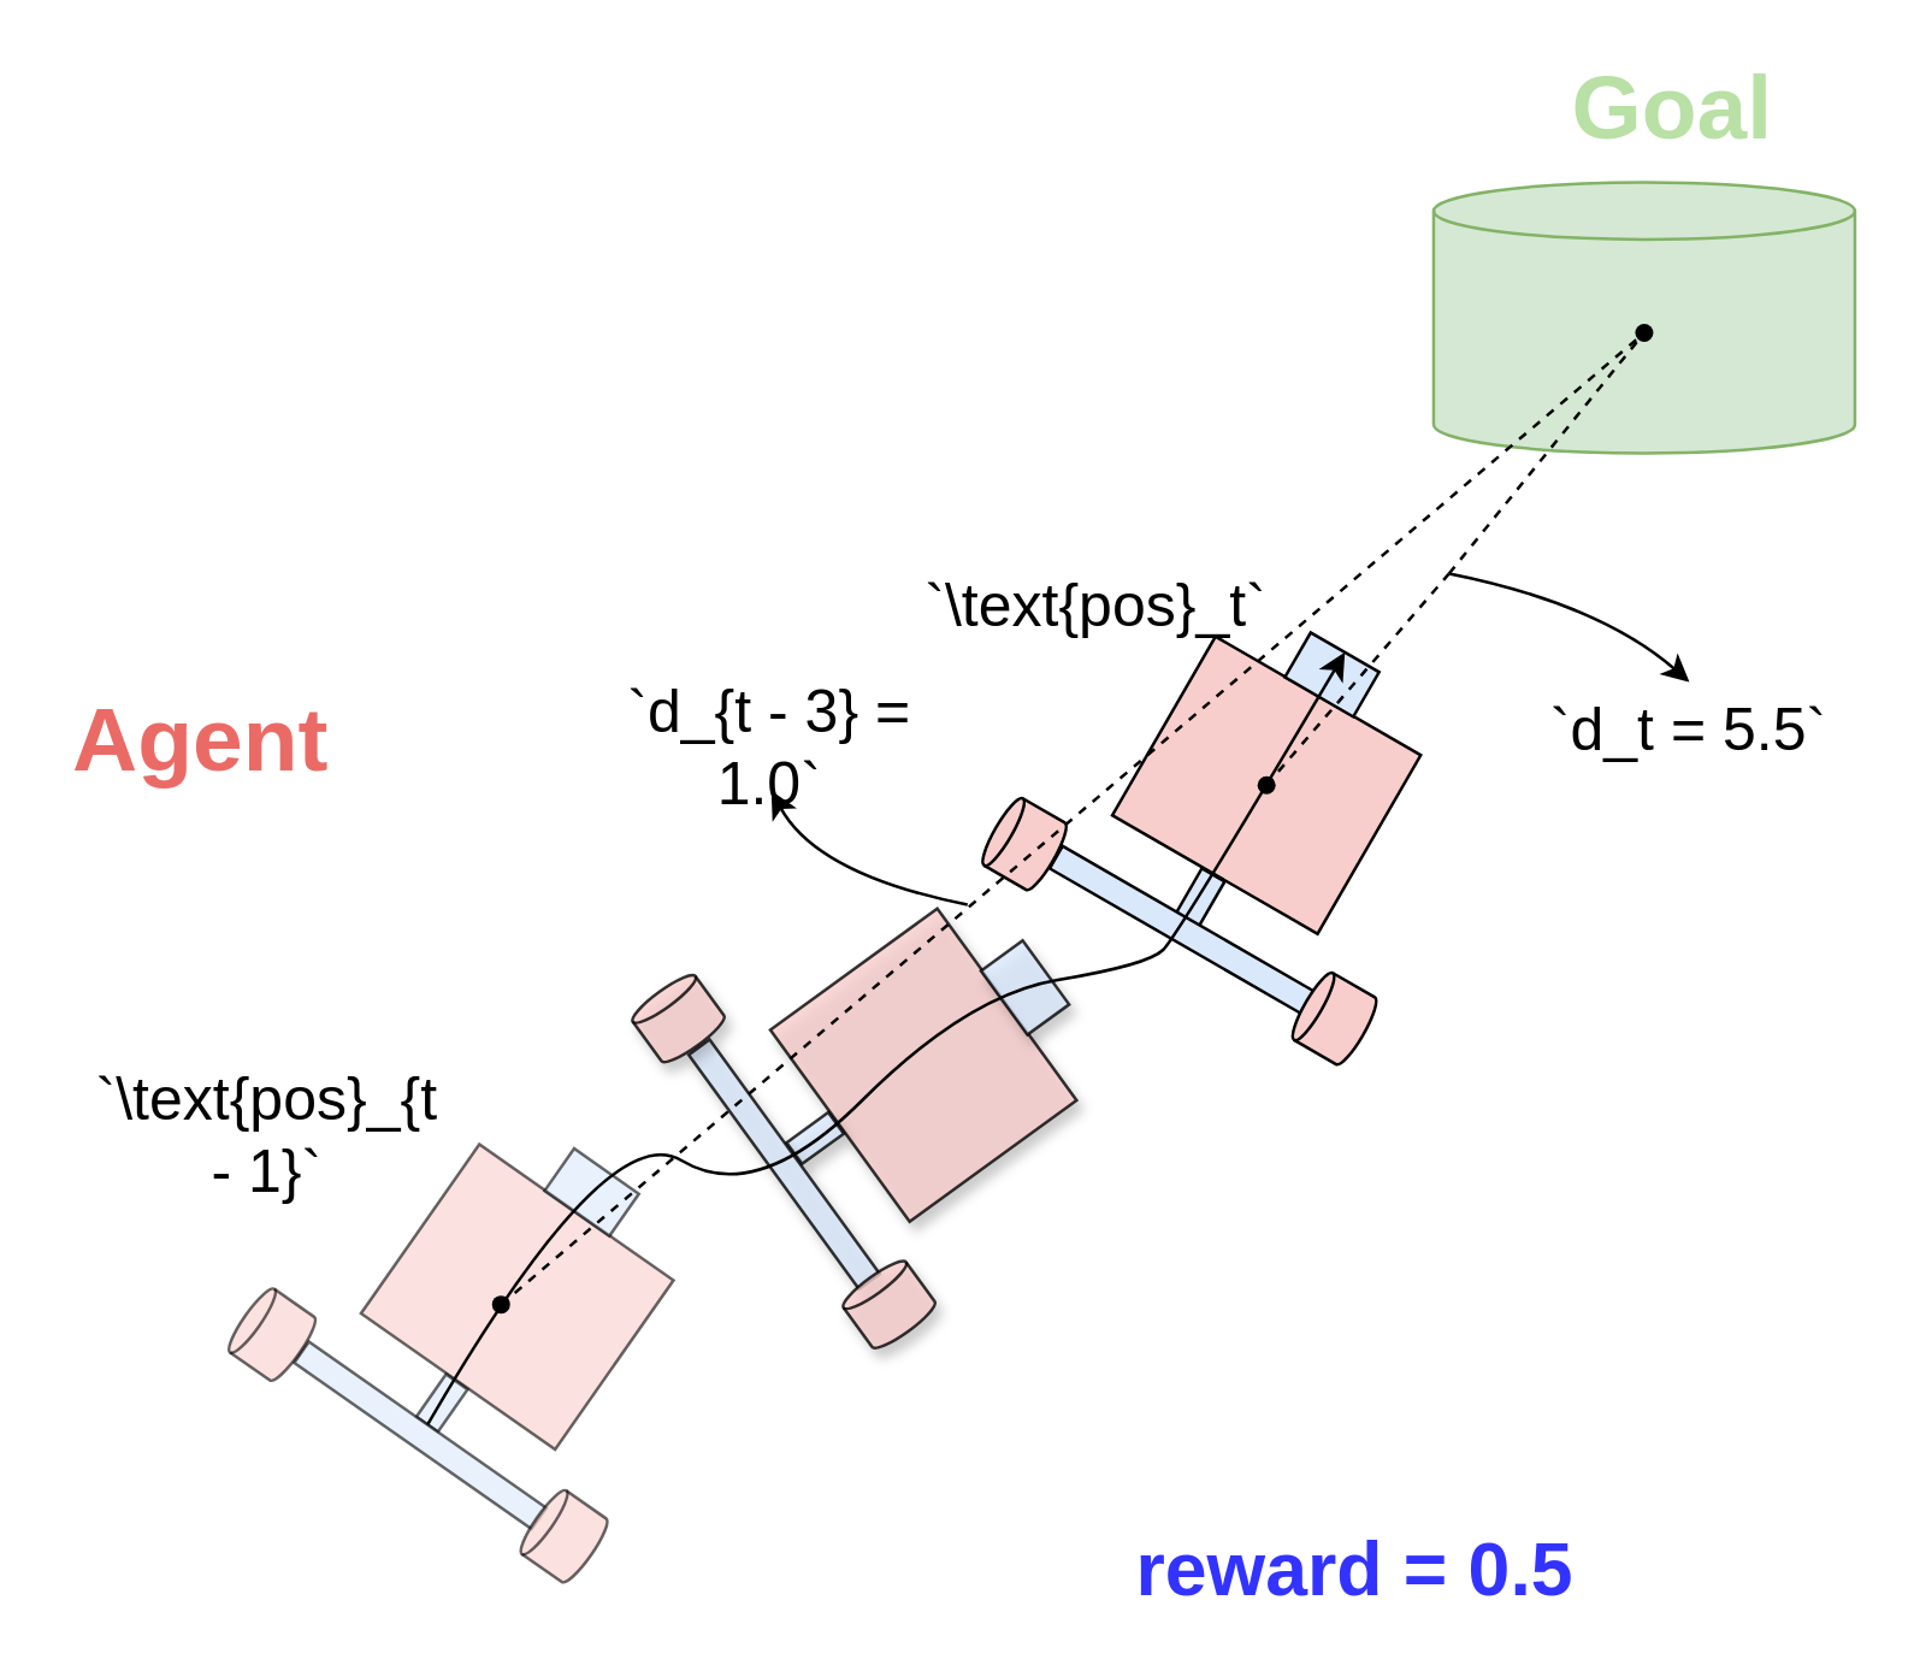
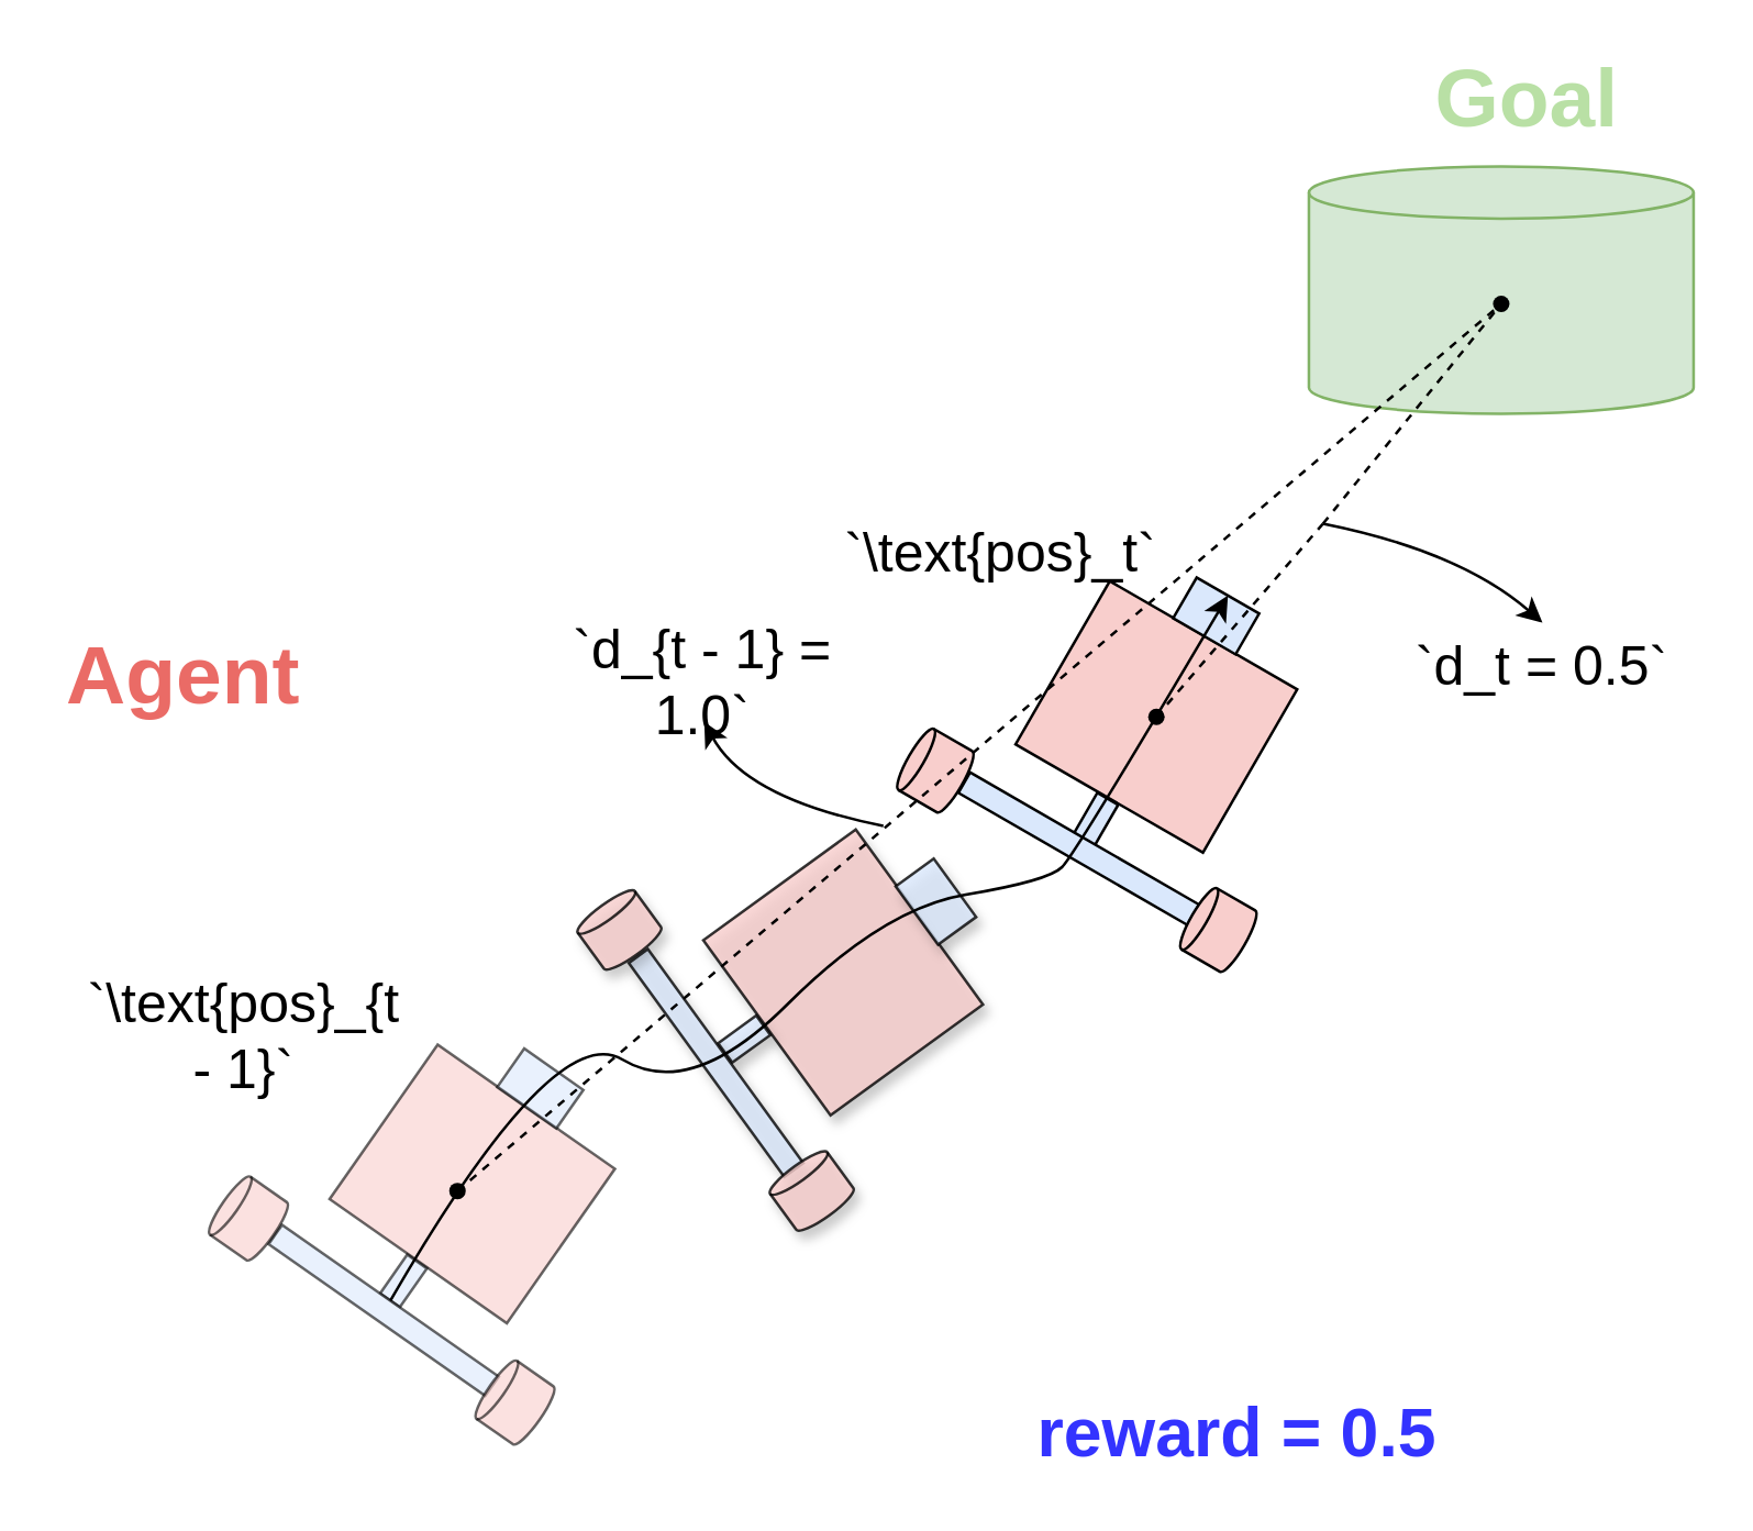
  <mxCell id="0" />
  <mxCell id="1" parent="0" />
  <mxCell id="2" value="" style="shape=cylinder3;whiteSpace=wrap;html=1;boundedLbl=1;backgroundOutline=1;size=9.481;fillColor=#d5e8d4;strokeColor=#82b366;" parent="1" vertex="1"><mxGeometry x="475.88" y="60" width="140" height="90" as="geometry" /></mxCell>
  <mxCell id="3" value="Goal" style="text;html=1;align=center;verticalAlign=middle;whiteSpace=wrap;rounded=0;fontSize=30;fontColor=#B9E0A5;fontStyle=1" parent="1" vertex="1"><mxGeometry x="518.32" y="20" width="75.12" height="30" as="geometry" /></mxCell>
  <mxCell id="4" value="&lt;font style=&quot;color: rgb(234, 107, 102);&quot;&gt;Agent&lt;/font&gt;" style="text;html=1;align=center;verticalAlign=middle;whiteSpace=wrap;rounded=0;fontSize=30;fontColor=#B9E0A5;fontStyle=1" parent="1" vertex="1"><mxGeometry x="20.63" y="230" width="90.63" height="30" as="geometry" /></mxCell>
  <mxCell id="5" value="" style="rounded=0;whiteSpace=wrap;html=1;fillColor=#f8cecc;strokeColor=default;rotation=-145;container=0;opacity=60;" parent="1" vertex="1"><mxGeometry x="132" y="396" width="78.75" height="68.571" as="geometry" /></mxCell>
  <mxCell id="6" value="" style="rounded=0;whiteSpace=wrap;html=1;fillColor=#dae8fc;strokeColor=default;rotation=-145;container=0;opacity=60;" parent="1" vertex="1"><mxGeometry x="183" y="387" width="26.25" height="17.143" as="geometry" /></mxCell>
  <mxCell id="7" value="" style="rounded=0;whiteSpace=wrap;html=1;fillColor=#dae8fc;strokeColor=default;rotation=-145;container=0;opacity=60;" parent="1" vertex="1"><mxGeometry x="142" y="457" width="8.75" height="17.143" as="geometry" /></mxCell>
  <mxCell id="8" value="" style="rounded=0;whiteSpace=wrap;html=1;fillColor=#dae8fc;strokeColor=default;rotation=-145;container=0;opacity=60;" parent="1" vertex="1"><mxGeometry x="91" y="472" width="96.25" height="8.571" as="geometry" /></mxCell>
  <mxCell id="9" value="" style="shape=cylinder3;whiteSpace=wrap;html=1;boundedLbl=1;backgroundOutline=1;size=2.875;direction=south;fillColor=#f8cecc;strokeColor=default;rotation=-145;container=0;opacity=60;" parent="1" vertex="1"><mxGeometry x="79" y="430" width="21.875" height="25.714" as="geometry" /></mxCell>
  <mxCell id="10" value="" style="shape=cylinder3;whiteSpace=wrap;html=1;boundedLbl=1;backgroundOutline=1;size=2.875;direction=south;fillColor=#f8cecc;strokeColor=default;rotation=-145;container=0;opacity=60;" parent="1" vertex="1"><mxGeometry x="176" y="497" width="21.875" height="25.714" as="geometry" /></mxCell>
  <mxCell id="11" value="" style="rounded=0;whiteSpace=wrap;html=1;fillColor=#f8cecc;strokeColor=default;rotation=-150;container=0;" parent="1" vertex="1"><mxGeometry x="380.999" y="226" width="78.75" height="68.571" as="geometry" /></mxCell>
  <mxCell id="12" value="" style="rounded=0;whiteSpace=wrap;html=1;fillColor=#dae8fc;strokeColor=default;rotation=-150;container=0;" parent="1" vertex="1"><mxGeometry x="428.999" y="215" width="26.25" height="17.143" as="geometry" /></mxCell>
  <mxCell id="13" value="" style="rounded=0;whiteSpace=wrap;html=1;fillColor=#dae8fc;strokeColor=default;rotation=-150;container=0;" parent="1" vertex="1"><mxGeometry x="393.999" y="289" width="8.75" height="17.143" as="geometry" /></mxCell>
  <mxCell id="14" value="" style="rounded=0;whiteSpace=wrap;html=1;fillColor=#dae8fc;strokeColor=default;rotation=-150;container=0;" parent="1" vertex="1"><mxGeometry x="343.999" y="304" width="96.25" height="8.571" as="geometry" /></mxCell>
  <mxCell id="15" value="" style="shape=cylinder3;whiteSpace=wrap;html=1;boundedLbl=1;backgroundOutline=1;size=2.875;direction=south;fillColor=#f8cecc;strokeColor=default;rotation=-150;container=0;" parent="1" vertex="1"><mxGeometry x="328.999" y="267" width="21.875" height="25.714" as="geometry" /></mxCell>
  <mxCell id="16" value="" style="shape=cylinder3;whiteSpace=wrap;html=1;boundedLbl=1;backgroundOutline=1;size=2.875;direction=south;fillColor=#f8cecc;strokeColor=default;rotation=-150;container=0;" parent="1" vertex="1"><mxGeometry x="431.999" y="325" width="21.875" height="25.714" as="geometry" /></mxCell>
  <mxCell id="17" value="" style="rounded=0;whiteSpace=wrap;html=1;fillColor=#f8cecc;strokeColor=default;rotation=-126;container=0;opacity=80;shadow=1;" parent="1" vertex="1"><mxGeometry x="266.999" y="319" width="78.75" height="68.571" as="geometry" /></mxCell>
  <mxCell id="18" value="" style="rounded=0;whiteSpace=wrap;html=1;fillColor=#dae8fc;strokeColor=default;rotation=-126;container=0;opacity=80;shadow=1;" parent="1" vertex="1"><mxGeometry x="326.999" y="319" width="26.25" height="17.143" as="geometry" /></mxCell>
  <mxCell id="19" value="" style="rounded=0;whiteSpace=wrap;html=1;fillColor=#dae8fc;strokeColor=default;rotation=-126;container=0;opacity=80;shadow=1;" parent="1" vertex="1"><mxGeometry x="265.999" y="369" width="8.75" height="17.143" as="geometry" /></mxCell>
  <mxCell id="20" value="" style="rounded=0;whiteSpace=wrap;html=1;fillColor=#dae8fc;strokeColor=default;rotation=-126;container=0;opacity=80;shadow=1;" parent="1" vertex="1"><mxGeometry x="211.999" y="382" width="96.25" height="8.571" as="geometry" /></mxCell>
  <mxCell id="21" value="" style="shape=cylinder3;whiteSpace=wrap;html=1;boundedLbl=1;backgroundOutline=1;size=2.875;direction=south;fillColor=#f8cecc;strokeColor=default;rotation=-126;container=0;opacity=80;shadow=1;" parent="1" vertex="1"><mxGeometry x="213.999" y="325" width="21.875" height="25.714" as="geometry" /></mxCell>
  <mxCell id="22" value="" style="shape=cylinder3;whiteSpace=wrap;html=1;boundedLbl=1;backgroundOutline=1;size=2.875;direction=south;fillColor=#f8cecc;strokeColor=default;rotation=-126;container=0;opacity=80;shadow=1;" parent="1" vertex="1"><mxGeometry x="283.999" y="420" width="21.875" height="25.714" as="geometry" /></mxCell>
  <mxCell id="23" value="" style="curved=1;endArrow=classic;html=1;rounded=0;exitX=0.5;exitY=1;exitDx=0;exitDy=0;entryX=0.5;entryY=1;entryDx=0;entryDy=0;" parent="1" source="8" target="12" edge="1"><mxGeometry width="50" height="50" relative="1" as="geometry"><mxPoint x="101" y="610" as="sourcePoint" /><mxPoint x="381" y="430" as="targetPoint" /><Array as="points"><mxPoint x="201" y="370" /><mxPoint x="251" y="400" /><mxPoint x="321" y="330" /><mxPoint x="381" y="320" /><mxPoint x="391" y="310" /></Array></mxGeometry></mxCell>
  <mxCell id="24" value="&lt;font&gt;`\text{pos}_{t - 1}`&lt;/font&gt;" style="text;html=1;align=center;verticalAlign=middle;whiteSpace=wrap;rounded=0;fontSize=20;" parent="1" vertex="1"><mxGeometry x="51" y="360.57" width="75.26" height="30" as="geometry" /></mxCell>
  <mxCell id="25" value="&lt;font&gt;`\text{pos}_t`&lt;/font&gt;" style="text;html=1;align=center;verticalAlign=middle;whiteSpace=wrap;rounded=0;fontSize=20;" parent="1" vertex="1"><mxGeometry x="334" y="185" width="60" height="30" as="geometry" /></mxCell>
  <mxCell id="26" value="" style="shape=waypoint;sketch=0;fillStyle=solid;size=6;pointerEvents=1;points=[];fillColor=none;resizable=0;rotatable=0;perimeter=centerPerimeter;snapToPoint=1;" vertex="1" parent="1"><mxGeometry x="156" y="422.86" width="20" height="20" as="geometry" /></mxCell>
  <mxCell id="27" value="" style="shape=waypoint;sketch=0;fillStyle=solid;size=6;pointerEvents=1;points=[];fillColor=none;resizable=0;rotatable=0;perimeter=centerPerimeter;snapToPoint=1;" vertex="1" parent="1"><mxGeometry x="535.88" y="100" width="20" height="20" as="geometry" /></mxCell>
  <mxCell id="28" value="" style="endArrow=none;dashed=1;html=1;rounded=0;exitX=0.325;exitY=0.544;exitDx=0;exitDy=0;exitPerimeter=0;" edge="1" parent="1" source="26" target="27"><mxGeometry width="50" height="50" relative="1" as="geometry"><mxPoint x="371" y="410" as="sourcePoint" /><mxPoint x="421" y="360" as="targetPoint" /></mxGeometry></mxCell>
  <mxCell id="29" value="" style="shape=waypoint;sketch=0;fillStyle=solid;size=6;pointerEvents=1;points=[];fillColor=none;resizable=0;rotatable=0;perimeter=centerPerimeter;snapToPoint=1;" vertex="1" parent="1"><mxGeometry x="410.37" y="250.29" width="20" height="20" as="geometry" /></mxCell>
  <mxCell id="30" value="" style="endArrow=none;dashed=1;html=1;rounded=0;exitDx=0;exitDy=0;exitPerimeter=0;entryX=0.706;entryY=0.531;entryDx=0;entryDy=0;entryPerimeter=0;" edge="1" parent="1" target="27"><mxGeometry width="50" height="50" relative="1" as="geometry"><mxPoint x="481" y="190" as="sourcePoint" /><mxPoint x="888.32" y="120" as="targetPoint" /></mxGeometry></mxCell>
- <mxCell id="31" value="`d_{t - 3} = 1.0`" style="text;html=1;align=center;verticalAlign=middle;whiteSpace=wrap;rounded=0;fontSize=20;" vertex="1" parent="1"><mxGeometry x="203.38" y="232.14" width="104.87" height="30" as="geometry" /></mxCell>
- <mxCell id="32" value="`d_t = 5.5`" style="text;html=1;align=center;verticalAlign=middle;whiteSpace=wrap;rounded=0;fontSize=20;" vertex="1" parent="1"><mxGeometry x="505.88" y="226" width="110" height="30" as="geometry" /></mxCell>
+ <mxCell id="31" value="`d_{t - 1} = 1.0`" style="text;html=1;align=center;verticalAlign=middle;whiteSpace=wrap;rounded=0;fontSize=20;" vertex="1" parent="1"><mxGeometry x="203.38" y="232.14" width="104.87" height="30" as="geometry" /></mxCell>
+ <mxCell id="32" value="`d_t = 0.5`" style="text;html=1;align=center;verticalAlign=middle;whiteSpace=wrap;rounded=0;fontSize=20;" vertex="1" parent="1"><mxGeometry x="505.88" y="226" width="110" height="30" as="geometry" /></mxCell>
  <mxCell id="33" value="&lt;font&gt;reward = 0.5&lt;/font&gt;" style="text;html=1;align=center;verticalAlign=middle;whiteSpace=wrap;rounded=0;fontStyle=1;fontSize=25;fontColor=#3333FF;" vertex="1" parent="1"><mxGeometry x="370.12" y="505" width="160" height="30" as="geometry" /></mxCell>
  <mxCell id="34" value="" style="curved=1;endArrow=classic;html=1;rounded=0;entryX=0.5;entryY=1;entryDx=0;entryDy=0;" edge="1" parent="1" target="31"><mxGeometry width="50" height="50" relative="1" as="geometry"><mxPoint x="321" y="300" as="sourcePoint" /><mxPoint x="261" y="209" as="targetPoint" /><Array as="points"><mxPoint x="271" y="290" /></Array></mxGeometry></mxCell>
  <mxCell id="35" value="" style="curved=1;endArrow=classic;html=1;rounded=0;entryX=0.5;entryY=0;entryDx=0;entryDy=0;" edge="1" parent="1" target="32"><mxGeometry width="50" height="50" relative="1" as="geometry"><mxPoint x="481" y="190" as="sourcePoint" /><mxPoint x="501" y="350" as="targetPoint" /><Array as="points"><mxPoint x="531" y="200" /></Array></mxGeometry></mxCell>
  <mxCell id="36" value="" style="endArrow=none;dashed=1;html=1;rounded=0;exitX=0.825;exitY=0.767;exitDx=0;exitDy=0;exitPerimeter=0;entryDx=0;entryDy=0;entryPerimeter=0;" edge="1" parent="1" source="29"><mxGeometry width="50" height="50" relative="1" as="geometry"><mxPoint x="420" y="260" as="sourcePoint" /><mxPoint x="481" y="190" as="targetPoint" /></mxGeometry></mxCell>
